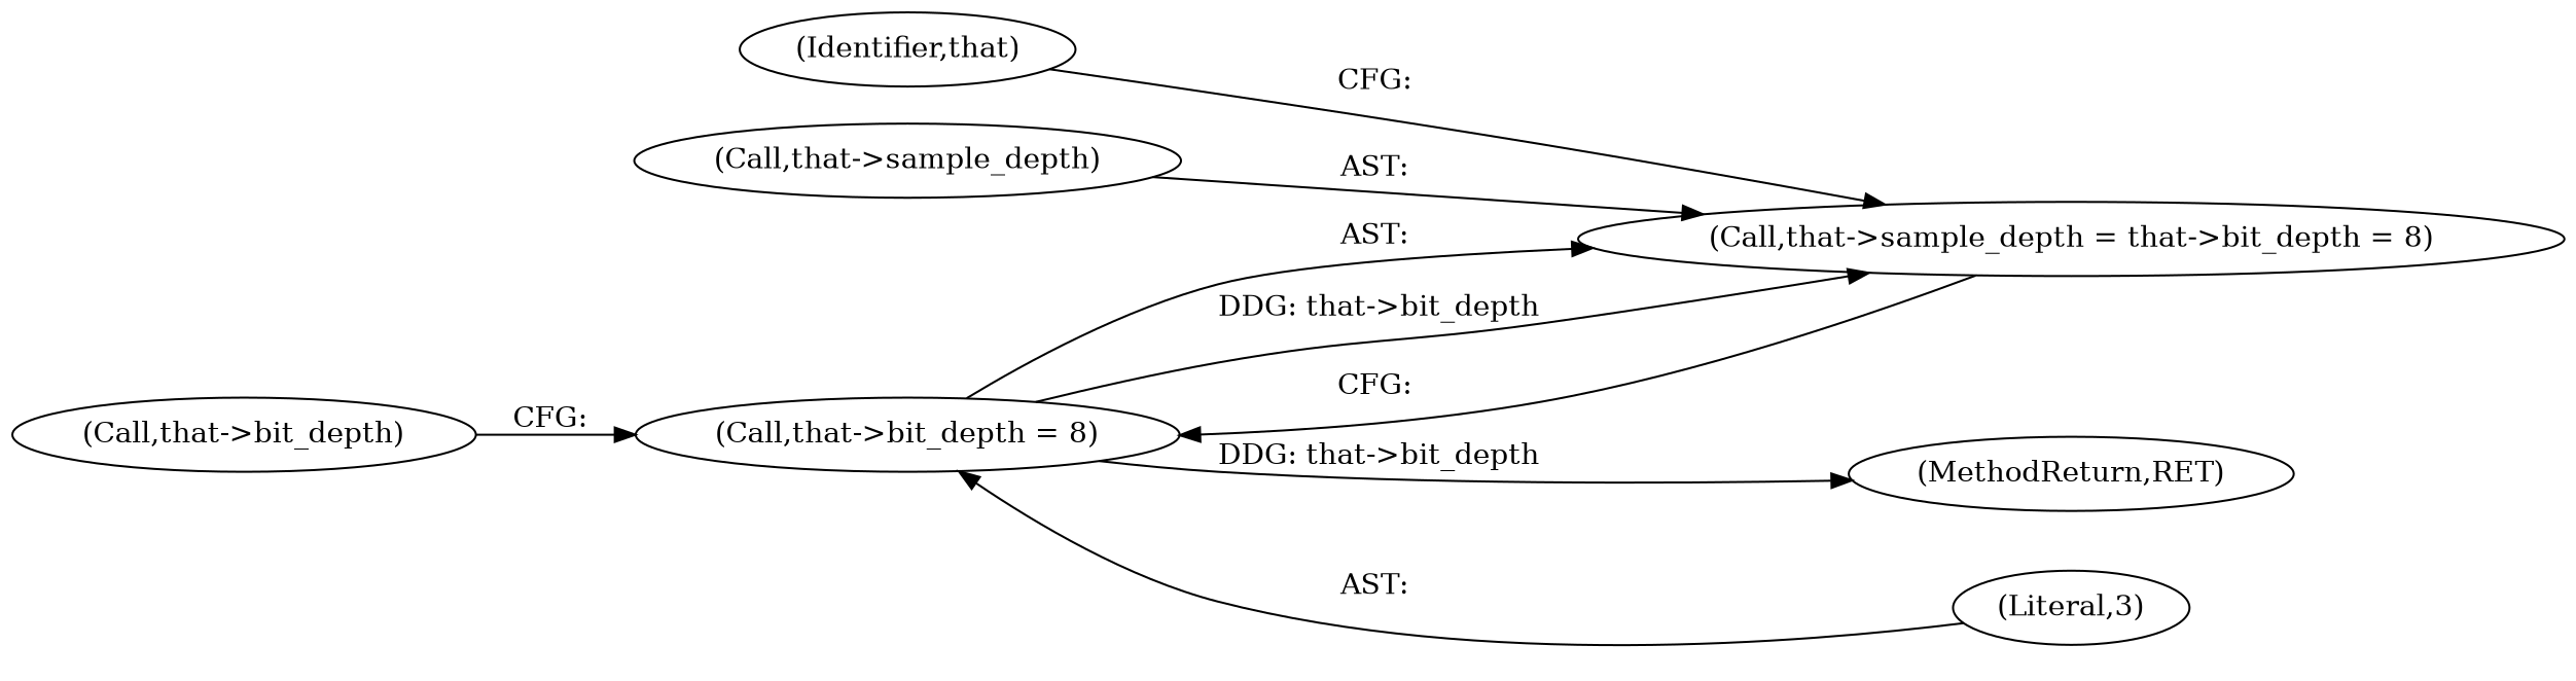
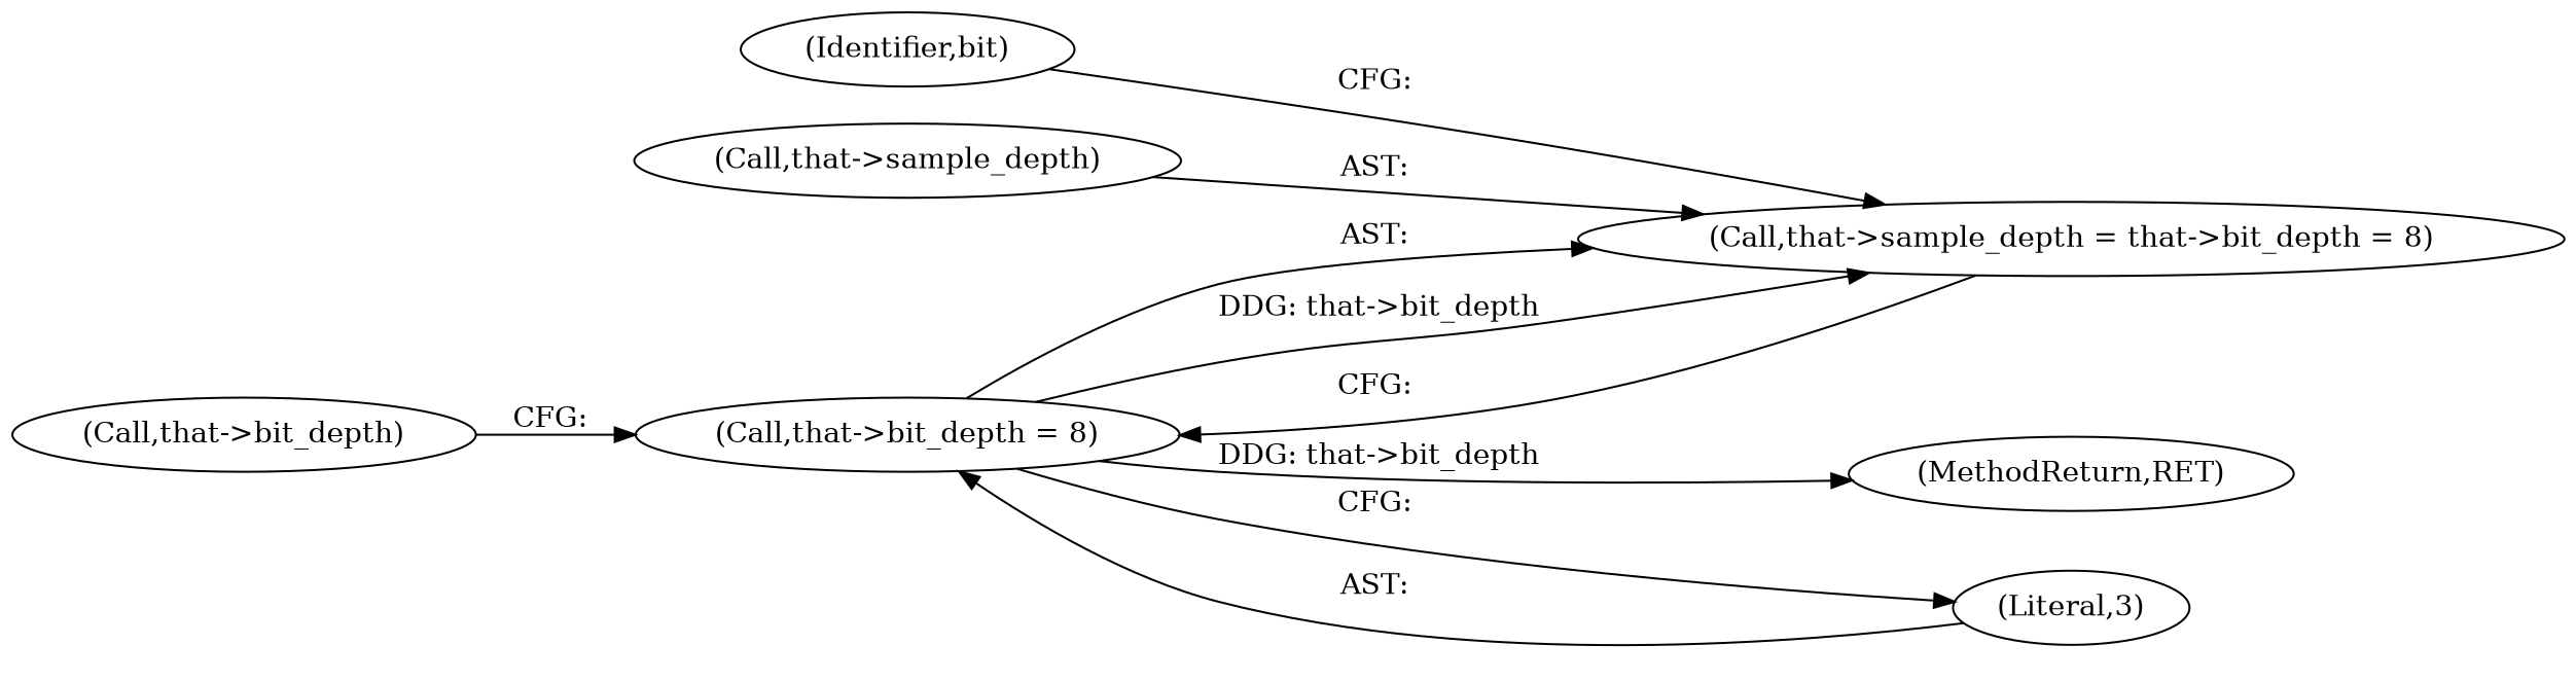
  digraph {
    rankdir=LR
    n1 [label="(Call,that->bit_depth = 8)"]
    n2 [label="(Call,that->sample_depth = that->bit_depth = 8)"]
    n3 [label="(MethodReturn,RET)"]
    n4 [label="(Literal,3)"]
-   n5 [label="(Identifier,that)"]
+   n5 [label="(Identifier,bit)"]
    n6 [label="(Call,that->bit_depth)"]
    n7 [label="(Call,that->sample_depth)"]
    n1 -> n2 [label="AST: "]
    n1 -> n2 [label="DDG: that->bit_depth"]
    n1 -> n3 [label="DDG: that->bit_depth"]
+   n1 -> n4 [label="CFG: "]
    n2 -> n1 [label="CFG: "]
    n4 -> n1 [label="AST: "]
    n5 -> n2 [label="CFG: "]
    n6 -> n1 [label="CFG: "]
    n7 -> n2 [label="AST: "]
  }
